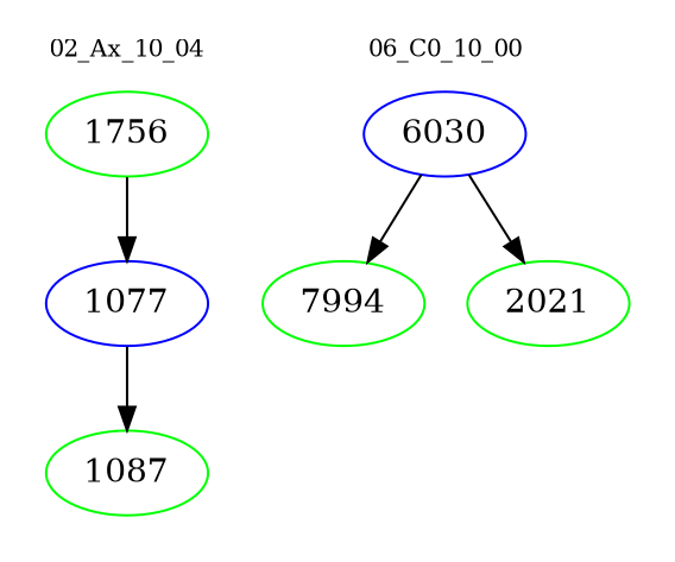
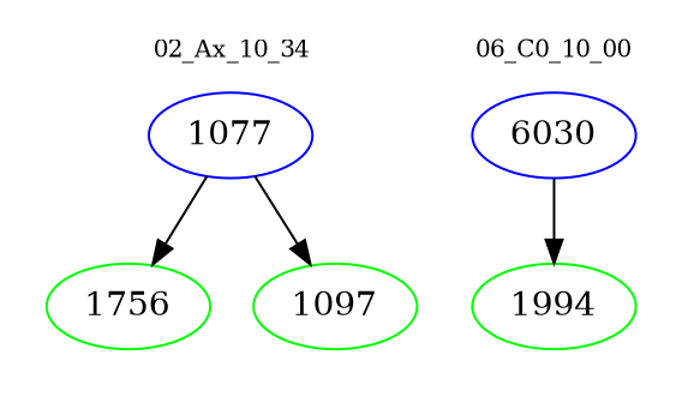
  digraph {
    node [color=green]
    edge [color=black]
    n1 [color=blue label=1077]
    n2 [label=1756]
-   n3 [label=1087]
+   n3 [label=1097]
    n4 [color=blue label=6030]
-   n5 [label=7994]
-   n6 [label=2021]
+   n5 [label=1994]
    subgraph cluster_1 {
      color=white
      fontsize=10
-     label="02_Ax_10_04"
+     label="02_Ax_10_34"
      n1
      n2
      n3
    }
    subgraph cluster_2 {
      color=white
      fontsize=10
      label="06_C0_10_00"
      n4
      n5
-     n6
    }
-   n2 -> n1
+   n1 -> n2
    n1 -> n3
    n4 -> n5
-   n4 -> n6
  }
